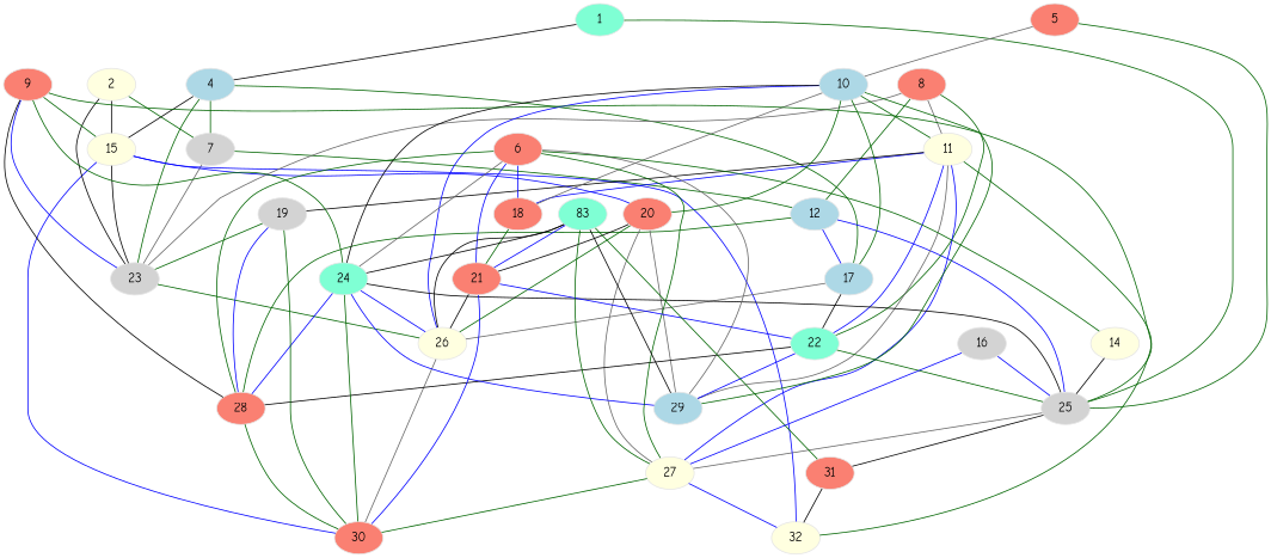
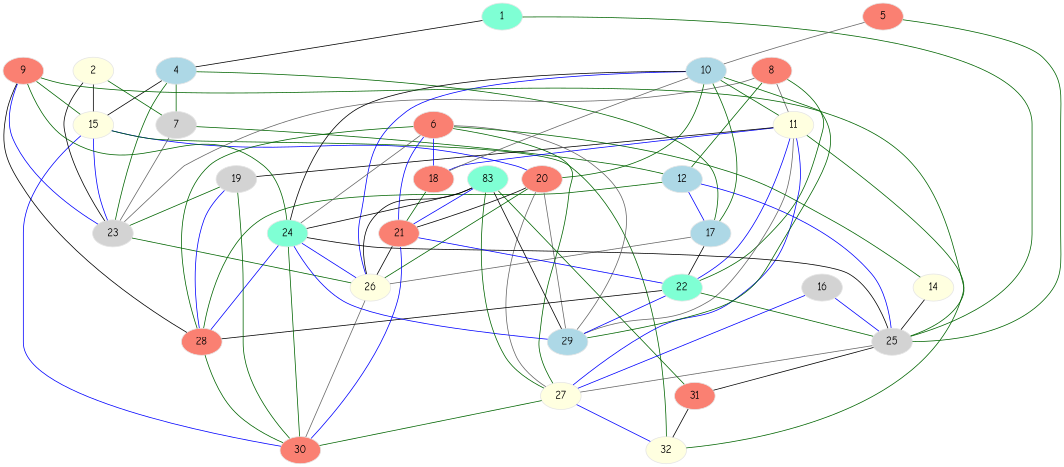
  graph {
    fontname="Comic Neue"
    node [color=gray90 fillcolor=salmon fontname="Comic Neue" style=filled]
    edge [color=darkgreen fontname="Comic Neue" weight=1.0]
    1 [fillcolor=aquamarine]
    4 [fillcolor=lightblue]
    25 [fillcolor=lightgrey]
    7 [fillcolor=lightgrey]
    15 [fillcolor=lightyellow]
    23 [fillcolor=lightgrey]
    17 [fillcolor=lightblue]
    31
    27 [fillcolor=lightyellow]
    2 [fillcolor=lightyellow]
    12 [fillcolor=lightblue]
    20
    32 [fillcolor=lightyellow]
    30
    26 [fillcolor=lightyellow]
    8
    11 [fillcolor=lightyellow]
    22 [fillcolor=aquamarine]
    5
    10 [fillcolor=lightblue]
    18
    24 [fillcolor=aquamarine]
    29 [fillcolor=lightblue]
    14 [fillcolor=lightyellow]
    6
    21
    28
    19 [fillcolor=lightgrey]
    9
    n30 [fillcolor=aquamarine label=83]
    16 [fillcolor=lightgrey]
    1 -- 4 [color=black]
    1 -- 25
    4 -- 7
    4 -- 15 [color=black]
    4 -- 23
    4 -- 17
    25 -- 31 [color=black]
    25 -- 27 [color=gray40]
    7 -- 23 [color=gray40]
    7 -- 12
-   15 -- 23 [color=black]
+   15 -- 23 [color=blue]
    15 -- 20 [color=blue]
-   15 -- 32 [color=blue]
+   15 -- 32
    15 -- 30 [color=blue]
    23 -- 26
    17 -- 26 [color=gray40]
    17 -- 22 [color=black]
    31 -- 32 [color=black]
    27 -- 32 [color=blue]
    27 -- 30
    2 -- 7
    2 -- 15 [color=black]
    2 -- 23 [color=black]
    12 -- 25 [color=blue weight=2.0]
    12 -- 17 [color=blue]
    12 -- 28
    20 -- 27 [color=gray40]
    20 -- 26
    20 -- 29 [color=gray40]
    20 -- 21 [color=black]
    26 -- 30 [color=gray40]
    8 -- 23 [color=gray40]
    8 -- 12
    8 -- 11 [color=gray40]
    8 -- 22
    11 -- 27 [color=blue]
    11 -- 32
    11 -- 22 [color=blue]
    11 -- 18 [color=blue]
    11 -- 29 [color=gray40]
    11 -- 19 [color=black]
    22 -- 25
    22 -- 29 [color=blue]
    22 -- 28 [color=black]
    5 -- 25
    5 -- 10 [color=gray40]
    10 -- 17
    10 -- 20
    10 -- 26 [color=blue]
    10 -- 11
    10 -- 18 [color=gray40]
    10 -- 24 [color=black]
    10 -- 29
    18 -- 21
    24 -- 25 [color=black]
    24 -- 30
    24 -- 26 [color=blue]
    24 -- 29 [color=blue]
    24 -- 28 [color=blue]
    14 -- 25 [color=black]
    6 -- 27
    6 -- 18 [color=blue]
    6 -- 24 [color=gray40]
    6 -- 29 [color=gray40]
    6 -- 14
    6 -- 21 [color=blue]
    6 -- 28
    21 -- 30 [color=blue]
    21 -- 26 [color=black]
    21 -- 22 [color=blue]
    28 -- 30
    19 -- 23
    19 -- 30
    19 -- 28 [color=blue]
    9 -- 25
    9 -- 15
    9 -- 23 [color=blue]
    9 -- 24
    9 -- 28 [color=black]
    n30 -- 31
    n30 -- 27
    n30 -- 26 [color=black]
    n30 -- 24 [color=black]
    n30 -- 29 [color=black]
    n30 -- 21 [color=blue]
    16 -- 25 [color=blue]
    16 -- 27 [color=blue]
  }
